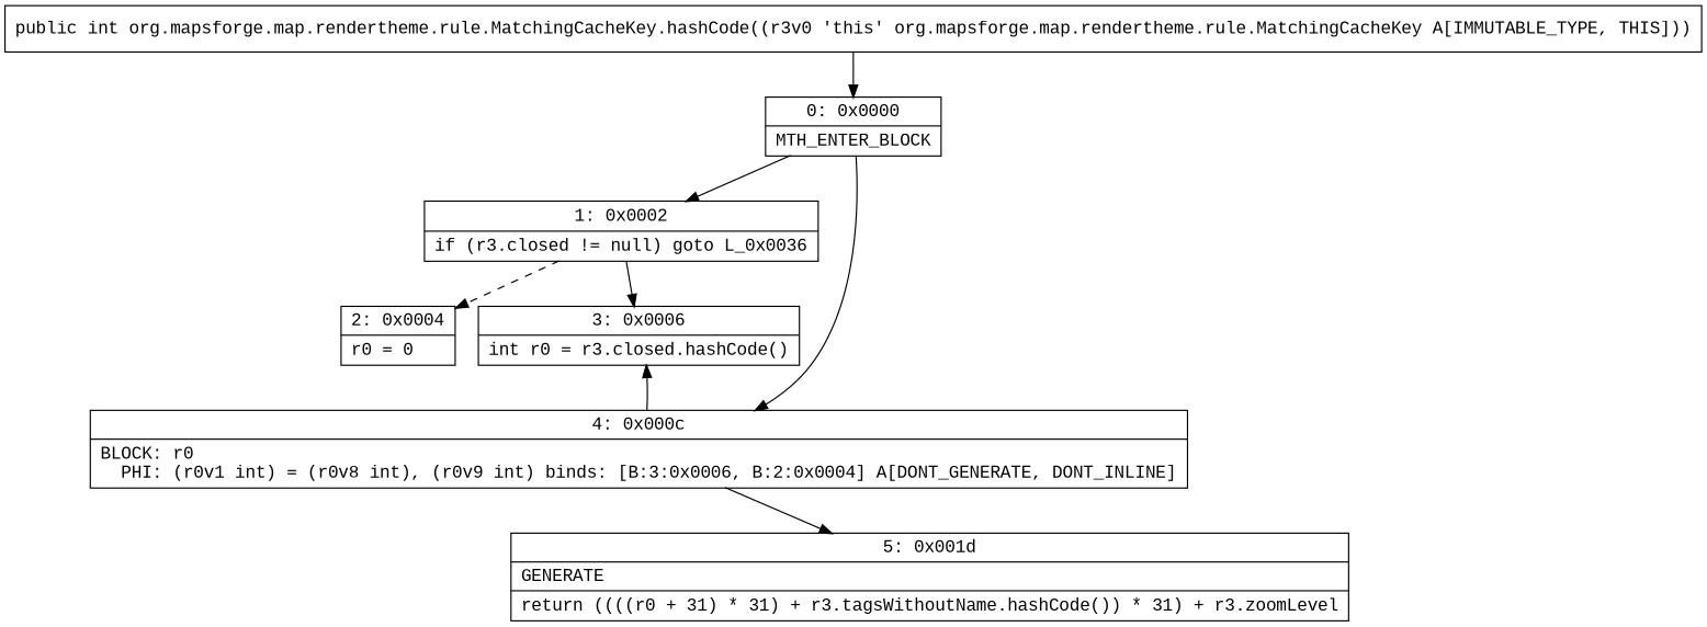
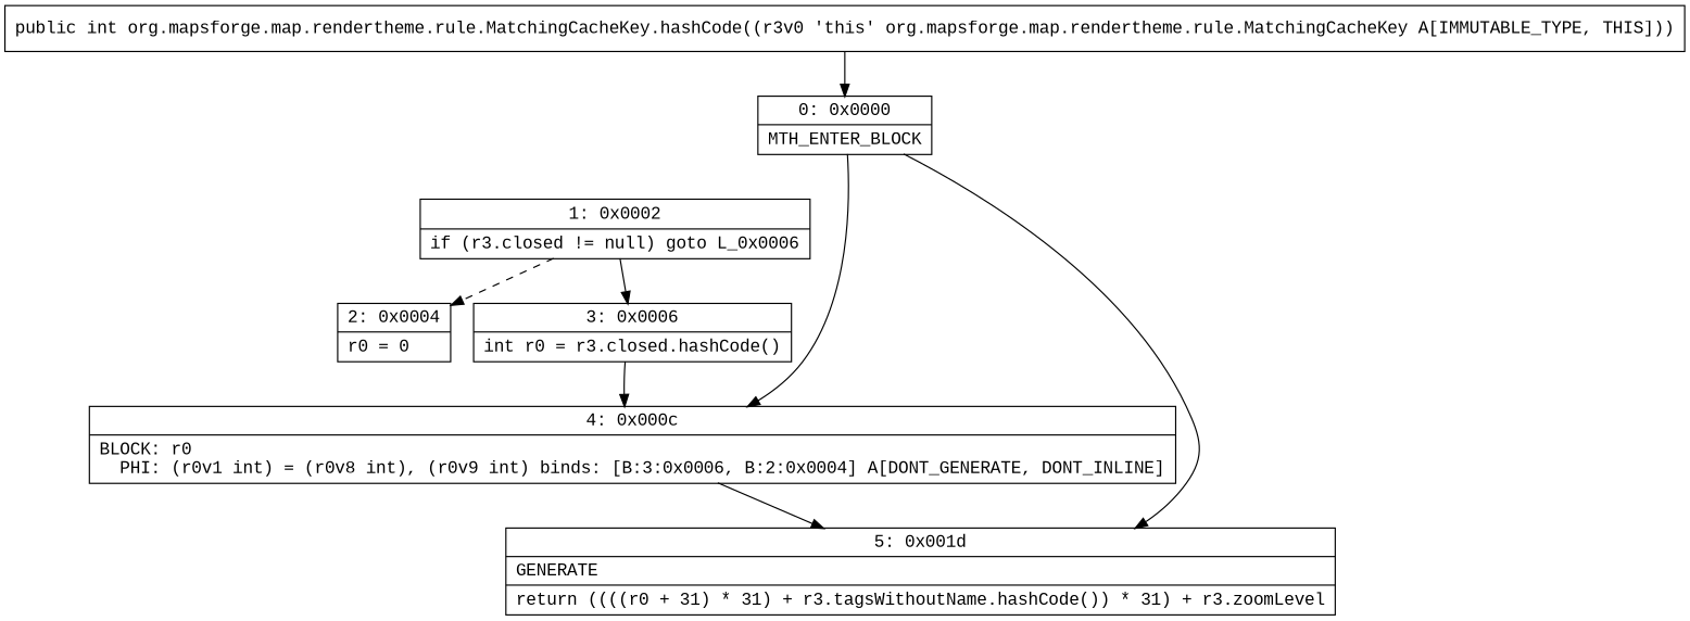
  digraph {
    fontname="Liberation Mono"
    node [fontname="Liberation Mono" shape=record]
    edge [fontname="Liberation Mono"]
    n1 [label="{0\:\ 0x0000|MTH_ENTER_BLOCK\l}"]
-   n2 [label="{1\:\ 0x0002|if (r3.closed != null) goto L_0x0036\l}"]
+   n2 [label="{1\:\ 0x0002|if (r3.closed != null) goto L_0x0006\l}"]
    n3 [label="{4\:\ 0x000c|BLOCK: r0 \l  PHI: (r0v1 int) = (r0v8 int), (r0v9 int) binds: [B:3:0x0006, B:2:0x0004] A[DONT_GENERATE, DONT_INLINE]\l}"]
    n4 [label="{2\:\ 0x0004|r0 = 0\l}"]
    n5 [label="{3\:\ 0x0006|int r0 = r3.closed.hashCode()\l}"]
    n6 [label="{5\:\ 0x001d|GENERATE\l|return ((((r0 + 31) * 31) + r3.tagsWithoutName.hashCode()) * 31) + r3.zoomLevel\l}"]
    n7 [label="{public int org.mapsforge.map.rendertheme.rule.MatchingCacheKey.hashCode((r3v0 'this' org.mapsforge.map.rendertheme.rule.MatchingCacheKey A[IMMUTABLE_TYPE, THIS])) }"]
-   n1 -> n2
+   n1 -> n6
    n1 -> n3
    n2 -> n4 [style=dashed]
    n2 -> n5
    n3 -> n6
-   n3 -> n5
+   n5 -> n3
    n7 -> n1
  }
